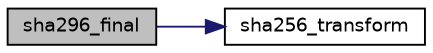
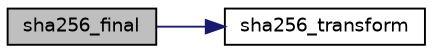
  digraph {
    rankdir=LR
    node [color=black fontname=Helvetica fontsize=10 shape=record style=filled]
-   n1 [fillcolor=grey75 fontcolor=black height=0.2 label=sha296_final width=0.4]
+   n1 [fillcolor=grey75 fontcolor=black height=0.2 label=sha256_final width=0.4]
    n2 [fillcolor=white height=0.2 label=sha256_transform width=0.4]
    n1 -> n2 [color=midnightblue fontname=Helvetica fontsize=10 labelfontname=Helvetica labelfontsize=10 style=solid]
  }
